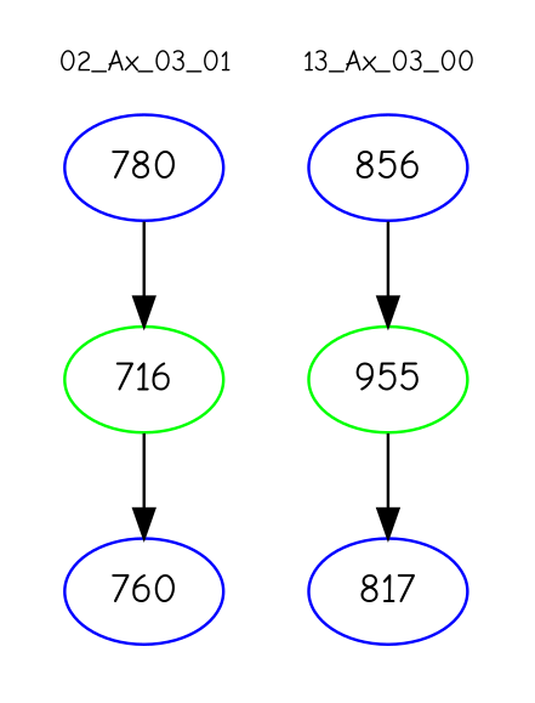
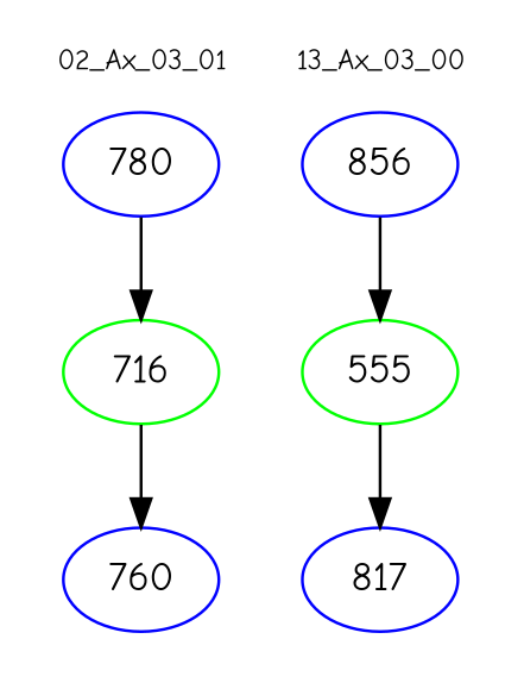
  digraph {
    fontname="Comic Neue"
    node [color=blue fontname="Comic Neue"]
    edge [color=black fontname="Comic Neue"]
    n1 [label=780]
    n2 [color=green label=716]
    n3 [label=760]
    n4 [label=856]
-   n5 [color=green label=955]
+   n5 [color=green label=555]
    n6 [label=817]
    subgraph cluster_1 {
      color=white
      fontsize=10
      label="02_Ax_03_01"
      n1
      n2
      n3
    }
    subgraph cluster_2 {
      color=white
      fontsize=10
      label="13_Ax_03_00"
      n4
      n5
      n6
    }
    n1 -> n2
    n2 -> n3
    n4 -> n5
    n5 -> n6
  }
